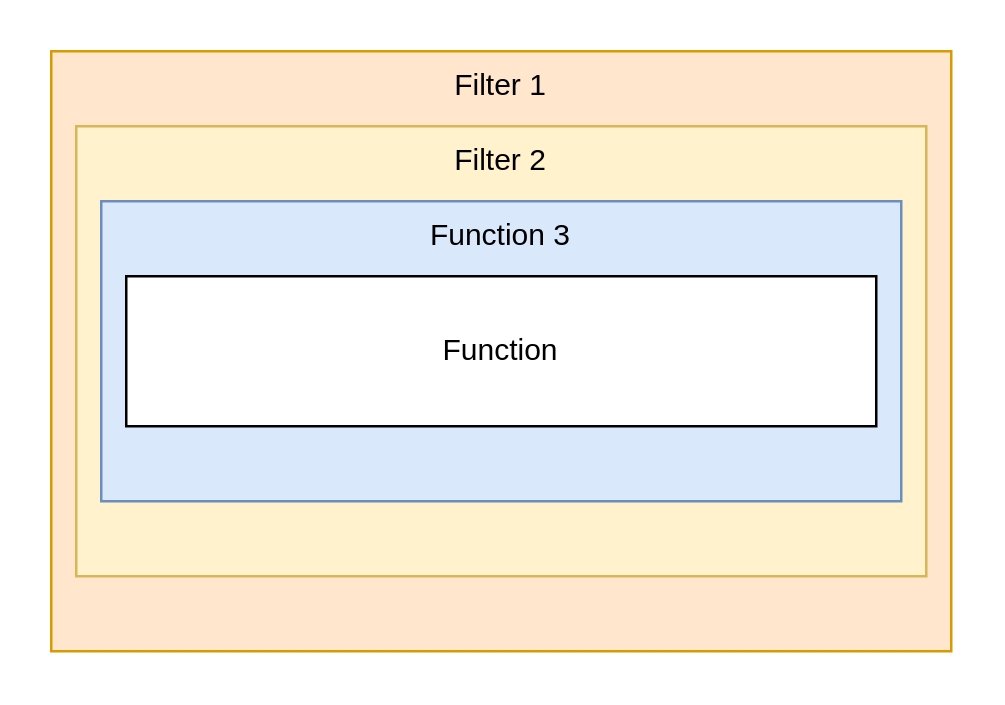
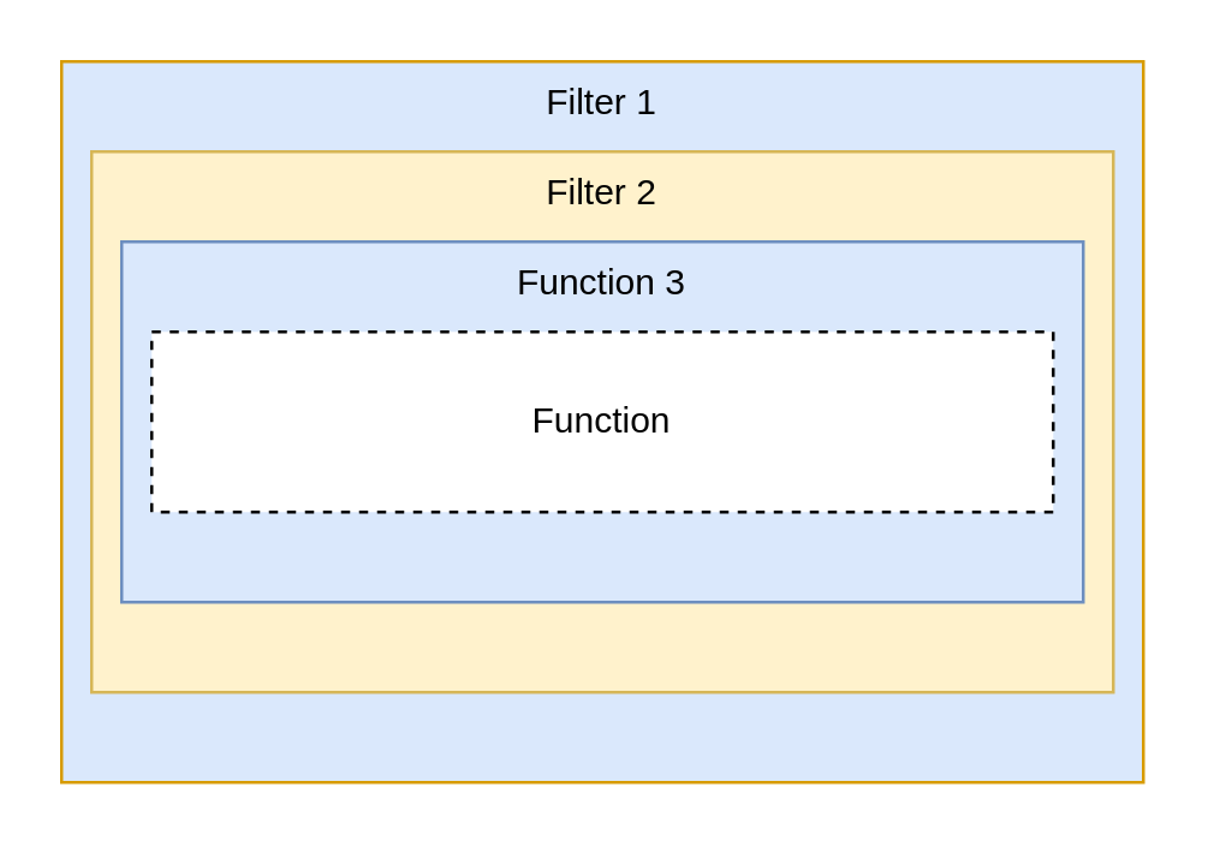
  <mxCell id="0" />
  <mxCell id="1" parent="0" />
- <mxCell id="2" value="Filter 1" style="rounded=0;whiteSpace=wrap;html=1;verticalAlign=top;fillColor=#ffe6cc;strokeColor=#d79b00;" vertex="1" parent="1"><mxGeometry x="20" y="20" width="360" height="240" as="geometry" /></mxCell>
+ <mxCell id="2" value="Filter 1" style="rounded=0;whiteSpace=wrap;html=1;verticalAlign=top;fillColor=#dae8fc;strokeColor=#d79b00;" vertex="1" parent="1"><mxGeometry x="20" y="20" width="360" height="240" as="geometry" /></mxCell>
  <mxCell id="3" value="Filter 2" style="rounded=0;whiteSpace=wrap;html=1;verticalAlign=top;fillColor=#fff2cc;strokeColor=#d6b656;" vertex="1" parent="1"><mxGeometry x="30" y="50" width="340" height="180" as="geometry" /></mxCell>
  <mxCell id="4" value="Function 3" style="rounded=0;whiteSpace=wrap;html=1;verticalAlign=top;fillColor=#dae8fc;strokeColor=#6c8ebf;" vertex="1" parent="1"><mxGeometry x="40" y="80" width="320" height="120" as="geometry" /></mxCell>
- <mxCell id="5" value="Function" style="rounded=0;whiteSpace=wrap;html=1;" vertex="1" parent="1"><mxGeometry x="50" y="110" width="300" height="60" as="geometry" /></mxCell>
+ <mxCell id="5" value="Function" style="rounded=0;whiteSpace=wrap;html=1;dashed=1;" vertex="1" parent="1"><mxGeometry x="50" y="110" width="300" height="60" as="geometry" /></mxCell>
